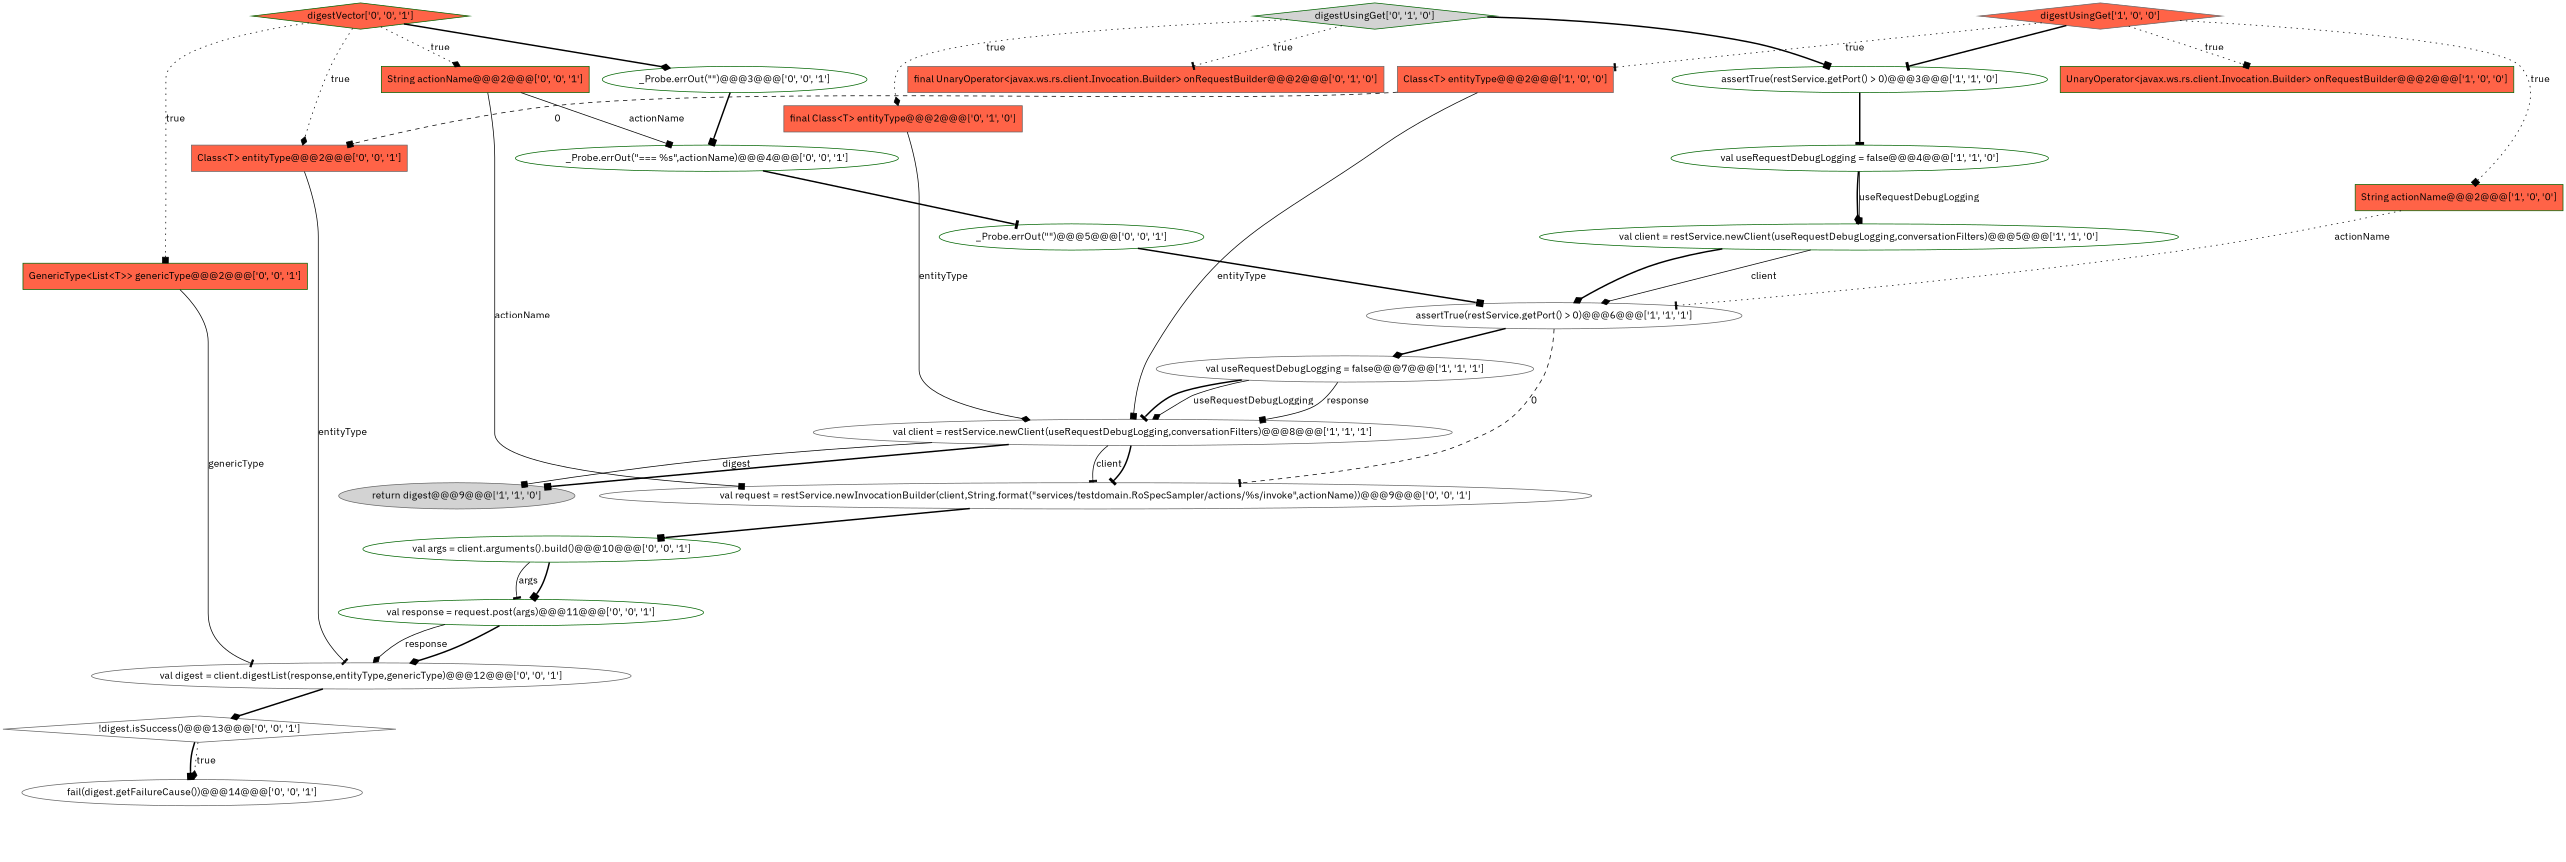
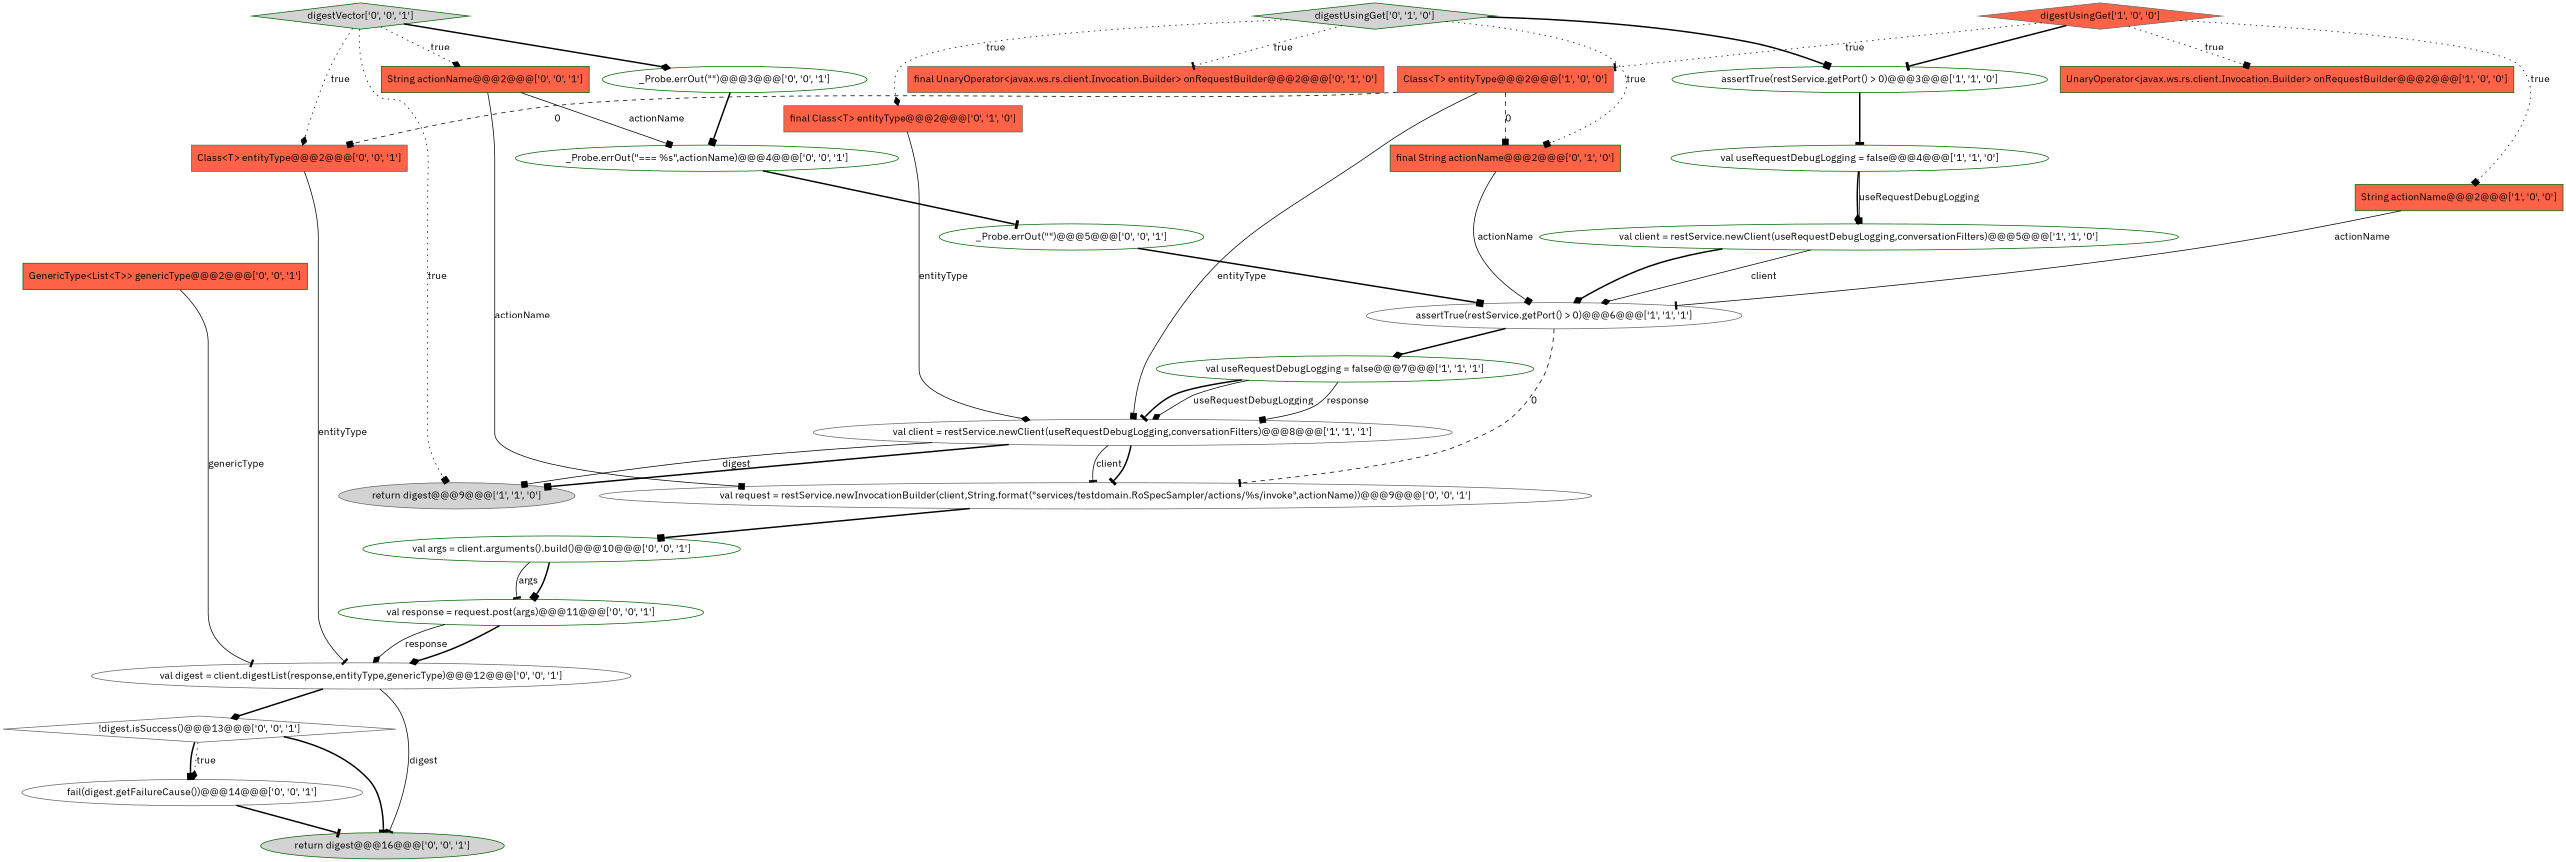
  digraph {
    fontname="IBM Plex Sans"
    node [color=darkgreen fillcolor=white fontname="IBM Plex Sans" shape=ellipse style=filled]
    edge [arrowhead=box fontname="IBM Plex Sans" style=bold]
    n1 [color=gray40 label="!digest.isSuccess()@@@13@@@['0', '0', '1']" shape=diamond]
+   n2 [fillcolor=lightgray label="return digest@@@16@@@['0', '0', '1']"]
    n3 [color=gray40 label="fail(digest.getFailureCause())@@@14@@@['0', '0', '1']"]
    n4 [color=gray40 fillcolor=tomato label="final UnaryOperator<javax.ws.rs.client.Invocation.Builder> onRequestBuilder@@@2@@@['0', '1', '0']" shape=box]
    n5 [fillcolor=tomato label="String actionName@@@2@@@['1', '0', '0']" shape=box]
    n6 [color=gray40 label="assertTrue(restService.getPort() > 0)@@@6@@@['1', '1', '1']"]
    n7 [color=gray40 label="val request = restService.newInvocationBuilder(client,String.format(\"services/testdomain.RoSpecSampler/actions/%s/invoke\",actionName))@@@9@@@['0', '0', '1']"]
-   n8 [color=gray40 label="val useRequestDebugLogging = false@@@7@@@['1', '1', '1']"]
+   n8 [label="val useRequestDebugLogging = false@@@7@@@['1', '1', '1']"]
    n9 [label="_Probe.errOut(\"=== %s\",actionName)@@@4@@@['0', '0', '1']"]
    n10 [label="_Probe.errOut(\"\")@@@5@@@['0', '0', '1']"]
    n11 [label="val args = client.arguments().build()@@@10@@@['0', '0', '1']"]
    n12 [label="val response = request.post(args)@@@11@@@['0', '0', '1']"]
    n13 [color=gray40 label="val digest = client.digestList(response,entityType,genericType)@@@12@@@['0', '0', '1']"]
    n14 [color=gray40 label="val client = restService.newClient(useRequestDebugLogging,conversationFilters)@@@8@@@['1', '1', '1']"]
    n15 [color=gray40 fillcolor=lightgray label="return digest@@@9@@@['1', '1', '0']"]
    n16 [fillcolor=tomato label="UnaryOperator<javax.ws.rs.client.Invocation.Builder> onRequestBuilder@@@2@@@['1', '0', '0']" shape=box]
    n17 [color=gray40 fillcolor=tomato label="Class<T> entityType@@@2@@@['1', '0', '0']" shape=box]
    n18 [color=gray40 fillcolor=tomato label="Class<T> entityType@@@2@@@['0', '0', '1']" shape=box]
+   n19 [fillcolor=tomato label="final String actionName@@@2@@@['0', '1', '0']" shape=box]
    n20 [label="val client = restService.newClient(useRequestDebugLogging,conversationFilters)@@@5@@@['1', '1', '0']"]
    n21 [fillcolor=lightgray label="digestUsingGet['0', '1', '0']" shape=diamond]
    n22 [color=gray40 fillcolor=tomato label="final Class<T> entityType@@@2@@@['0', '1', '0']" shape=box]
    n23 [label="assertTrue(restService.getPort() > 0)@@@3@@@['1', '1', '0']"]
    n24 [label="val useRequestDebugLogging = false@@@4@@@['1', '1', '0']"]
    n25 [label="_Probe.errOut(\"\")@@@3@@@['0', '0', '1']"]
    n26 [fillcolor=tomato label="String actionName@@@2@@@['0', '0', '1']" shape=box]
    n27 [fillcolor=tomato label="GenericType<List<T>> genericType@@@2@@@['0', '0', '1']" shape=box]
    n28 [color=gray40 fillcolor=tomato label="digestUsingGet['1', '0', '0']" shape=diamond]
-   n29 [fillcolor=tomato label="digestVector['0', '0', '1']" shape=diamond]
+   n29 [fillcolor=lightgray label="digestVector['0', '0', '1']" shape=diamond]
+   n1 -> n2 [arrowhead=tee]
    n1 -> n3
    n1 -> n3 [arrowhead=diamond label=true style=dotted]
-   n5 -> n6 [arrowhead=tee label=actionName style=dotted]
+   n3 -> n2 [arrowhead=tee]
+   n5 -> n6 [arrowhead=tee label=actionName style=solid]
    n6 -> n7 [arrowhead=tee label=0 style=dashed]
    n6 -> n8 [arrowhead=diamond]
    n7 -> n11
    n8 -> n14 [arrowhead=tee]
    n8 -> n14 [arrowhead=diamond label=useRequestDebugLogging style=solid]
    n8 -> n14 [label=response style=solid]
    n9 -> n10 [arrowhead=tee]
    n10 -> n6
    n11 -> n12
    n11 -> n12 [arrowhead=tee label=args style=solid]
    n12 -> n13 [arrowhead=diamond]
    n12 -> n13 [arrowhead=diamond label=response style=solid]
    n13 -> n1 [arrowhead=diamond]
+   n13 -> n2 [arrowhead=tee label=digest style=solid]
    n14 -> n7 [arrowhead=tee label=client style=solid]
    n14 -> n7 [arrowhead=tee]
    n14 -> n15
    n14 -> n15 [label=digest style=solid]
    n17 -> n14 [label=entityType style=solid]
    n17 -> n18 [label=0 style=dashed]
+   n17 -> n19 [label=0 style=dashed]
    n18 -> n13 [arrowhead=tee label=entityType style=solid]
+   n19 -> n6 [label=actionName style=solid]
    n20 -> n6 [arrowhead=diamond label=client style=solid]
    n20 -> n6 [arrowhead=diamond]
    n21 -> n4 [arrowhead=tee label=true style=dotted]
+   n21 -> n19 [label=true style=dotted]
    n21 -> n22 [arrowhead=diamond label=true style=dotted]
    n21 -> n23
    n22 -> n14 [arrowhead=diamond label=entityType style=solid]
    n23 -> n24 [arrowhead=tee]
    n24 -> n20 [arrowhead=diamond]
    n24 -> n20 [label=useRequestDebugLogging style=solid]
    n25 -> n9
    n26 -> n7 [label=actionName style=solid]
    n26 -> n9 [label=actionName style=solid]
    n27 -> n13 [arrowhead=tee label=genericType style=solid]
    n28 -> n5 [label=true style=dotted]
    n28 -> n16 [label=true style=dotted]
    n28 -> n17 [arrowhead=tee label=true style=dotted]
    n28 -> n23 [arrowhead=tee]
    n29 -> n18 [arrowhead=diamond label=true style=dotted]
    n29 -> n25 [arrowhead=diamond]
    n29 -> n26 [arrowhead=diamond label=true style=dotted]
-   n29 -> n27 [label=true style=dotted]
+   n29 -> n15 [label=true style=dotted]
  }
